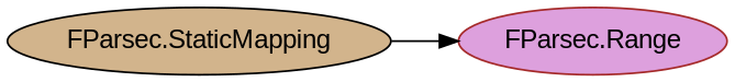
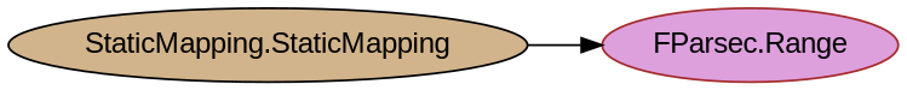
  digraph {
    fontsize=10
    rankdir=LR
    fontname="Liberation Sans"
    node [style=filled fontname="Liberation Sans"]
    "FParsec.Range" [fillcolor=plum color=brown]
-   "FParsec.StaticMapping" [fillcolor=tan color=black]
+   "FParsec.StaticMapping" [fillcolor=tan color=black label="StaticMapping.StaticMapping"]
    subgraph sub_1 {
      rank=none
      "FParsec.Range"
    }
    "FParsec.StaticMapping" -> "FParsec.Range" [fontname="Liberation Sans"]
  }
